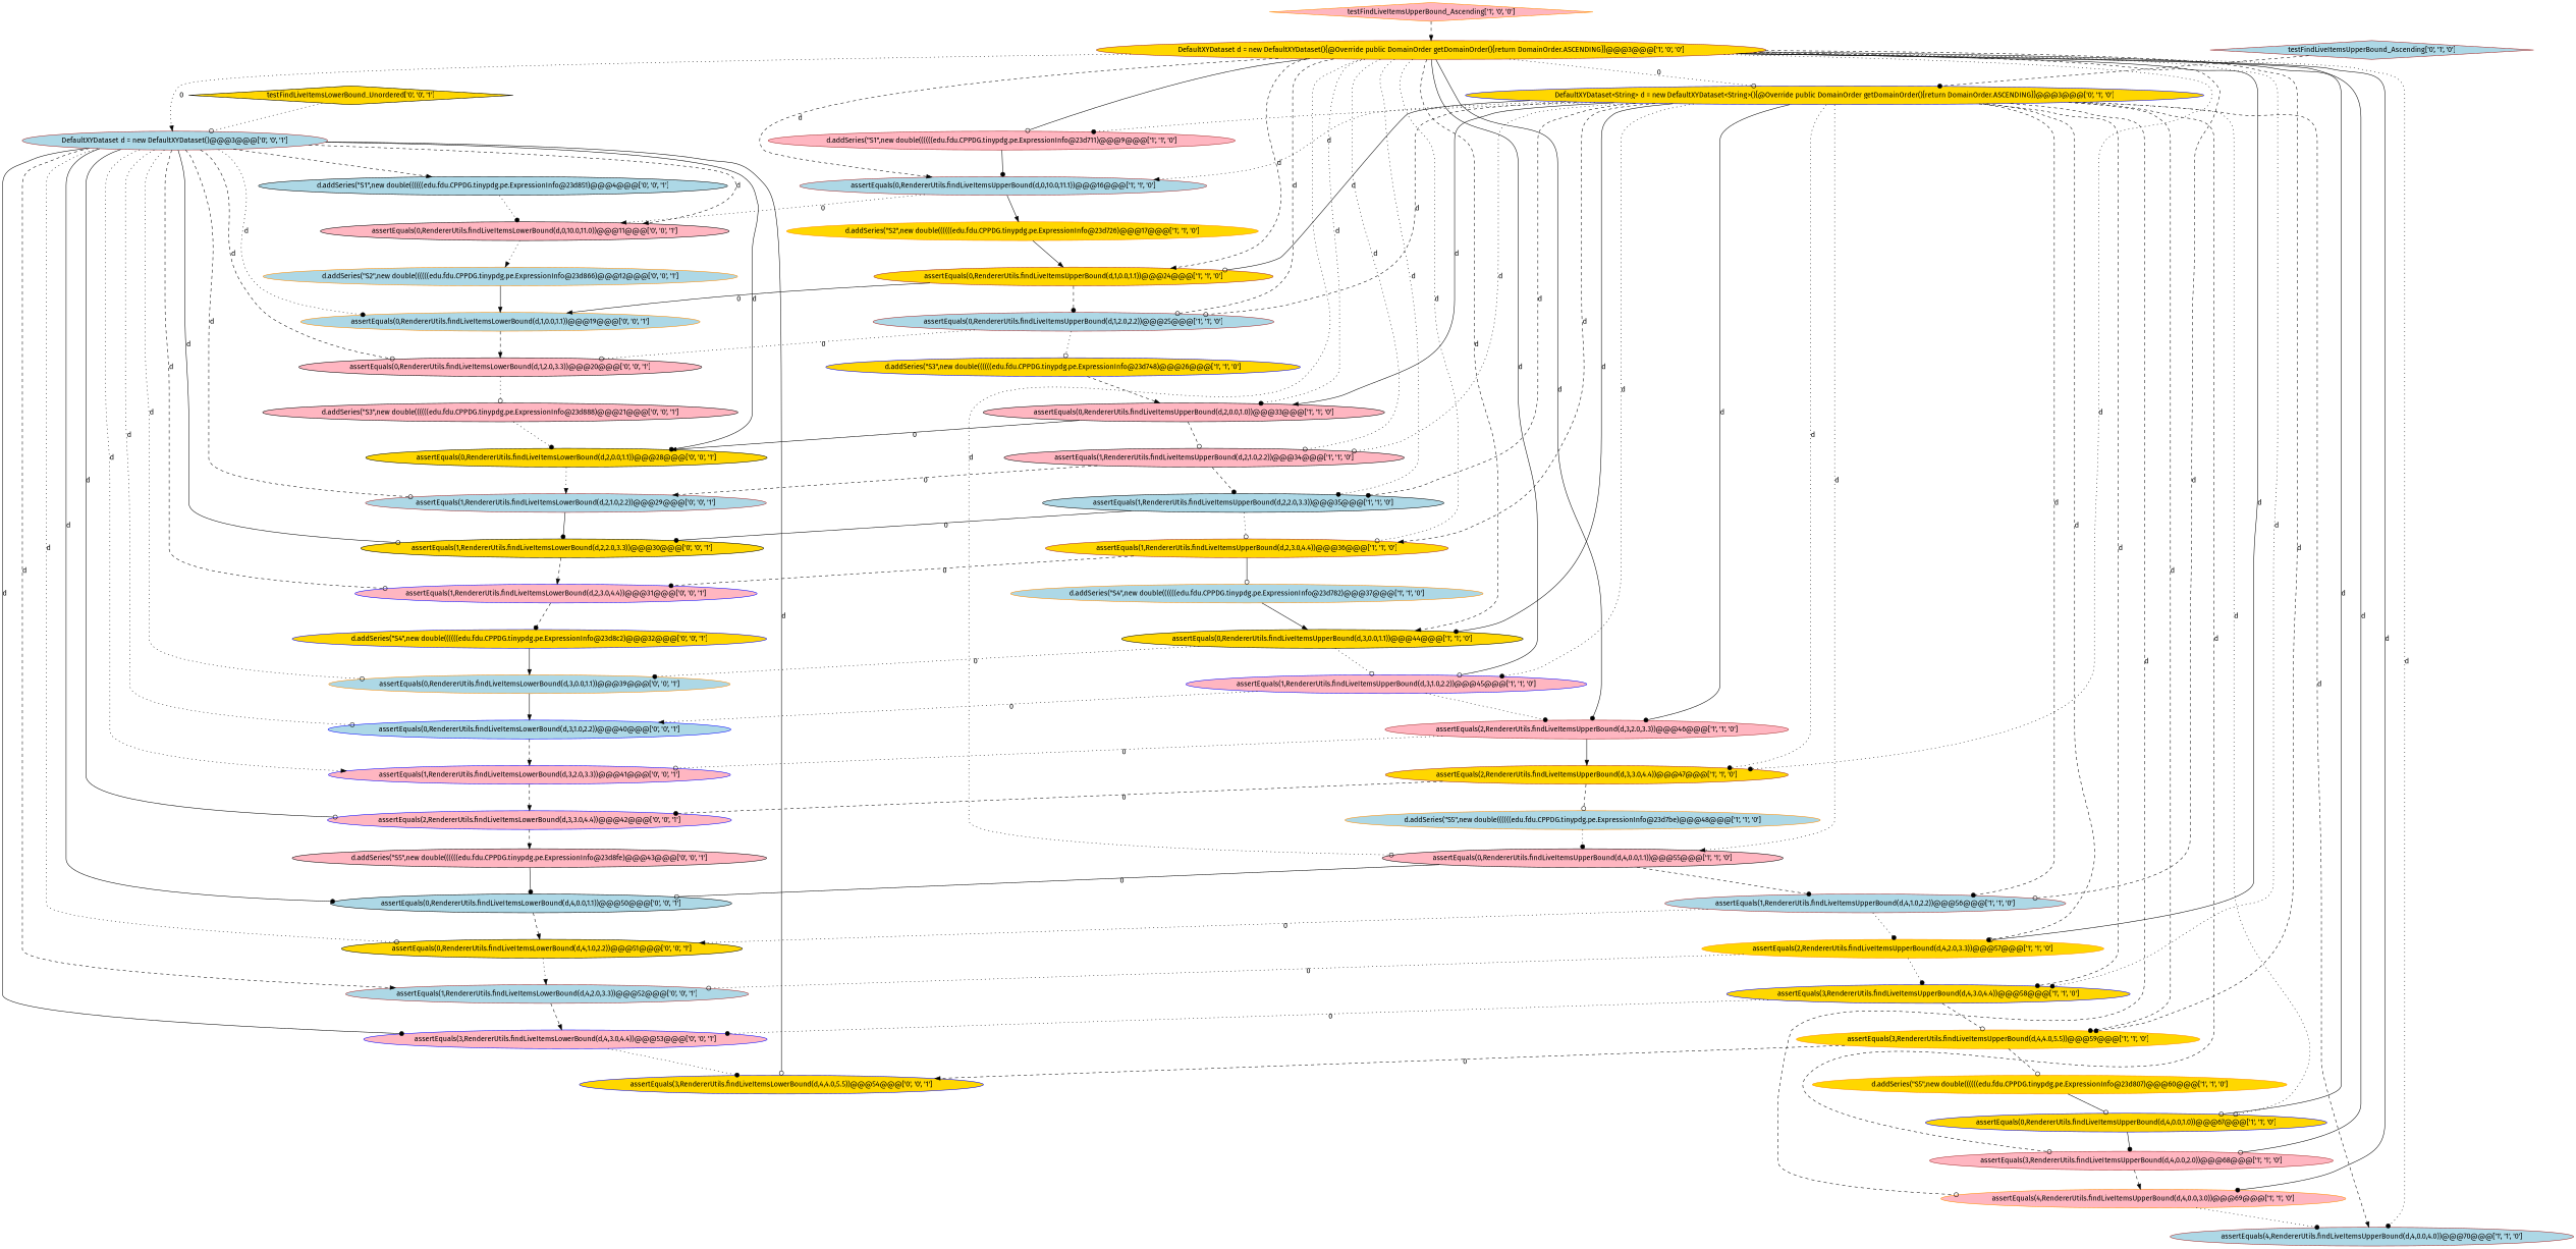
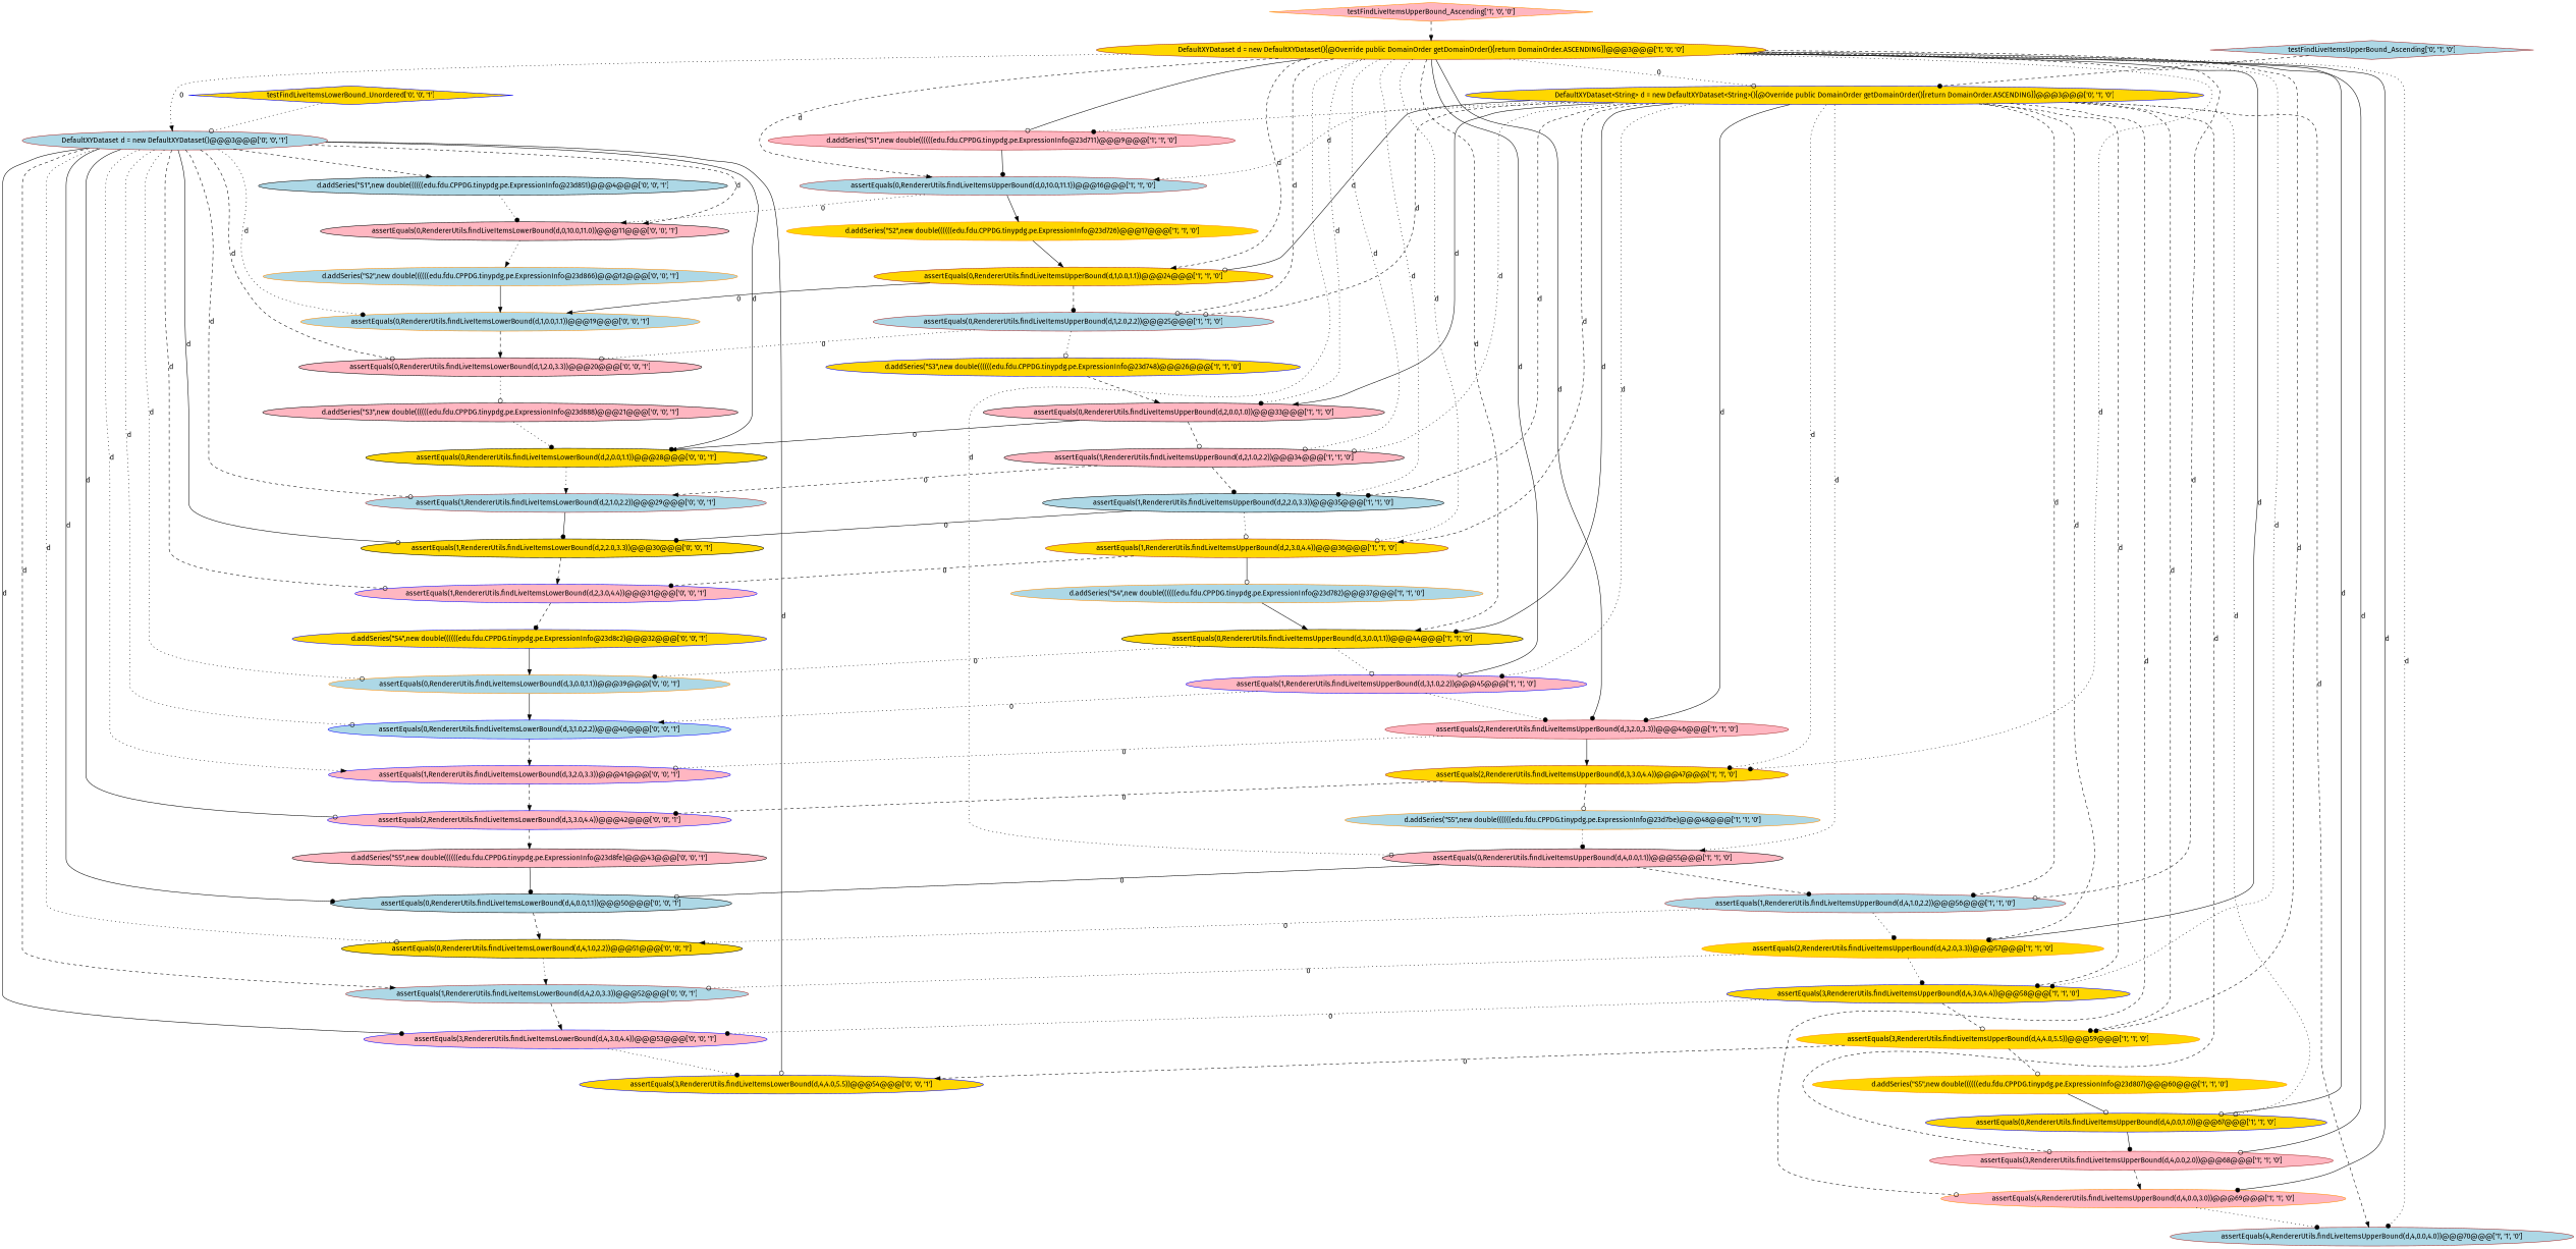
  digraph {
    fontname="Fira Sans"
    node [fillcolor=gold shape=ellipse style=filled color=brown fontname="Fira Sans"]
    edge [style=dotted arrowhead=dot fontname="Fira Sans"]
    n1 [fillcolor=lightblue label="assertEquals(0,RendererUtils.findLiveItemsLowerBound(d,3,0.0,1.1))@@@39@@@['0', '0', '1']" color=darkorange]
    n2 [fillcolor=lightblue label="assertEquals(0,RendererUtils.findLiveItemsLowerBound(d,3,1.0,2.2))@@@40@@@['0', '0', '1']" color=blue]
    n3 [label="DefaultXYDataset d = new DefaultXYDataset(){@Override public DomainOrder getDomainOrder(){return DomainOrder.ASCENDING}}@@@3@@@['1', '0', '0']"]
    n4 [fillcolor=lightpink label="assertEquals(4,RendererUtils.findLiveItemsUpperBound(d,4,0.0,3.0))@@@69@@@['1', '1', '0']" color=darkorange]
    n5 [fillcolor=lightpink label="assertEquals(0,RendererUtils.findLiveItemsUpperBound(d,4,0.0,1.1))@@@55@@@['1', '1', '0']" color=black]
    n6 [fillcolor=lightpink label="assertEquals(1,RendererUtils.findLiveItemsUpperBound(d,3,1.0,2.2))@@@45@@@['1', '1', '0']" color=blue]
    n7 [label="assertEquals(2,RendererUtils.findLiveItemsUpperBound(d,3,3.0,4.4))@@@47@@@['1', '1', '0']"]
    n8 [fillcolor=lightblue label="assertEquals(0,RendererUtils.findLiveItemsUpperBound(d,1,2.0,2.2))@@@25@@@['1', '1', '0']"]
    n9 [fillcolor=lightpink label="assertEquals(0,RendererUtils.findLiveItemsUpperBound(d,2,0.0,1.0))@@@33@@@['1', '1', '0']" color=black]
    n10 [fillcolor=lightpink label="assertEquals(1,RendererUtils.findLiveItemsUpperBound(d,2,1.0,2.2))@@@34@@@['1', '1', '0']" color=black]
    n11 [fillcolor=lightblue label="assertEquals(0,RendererUtils.findLiveItemsUpperBound(d,0,10.0,11.1))@@@16@@@['1', '1', '0']"]
    n12 [label="assertEquals(1,RendererUtils.findLiveItemsUpperBound(d,2,3.0,4.4))@@@36@@@['1', '1', '0']"]
    n13 [label="assertEquals(0,RendererUtils.findLiveItemsUpperBound(d,1,0.0,1.1))@@@24@@@['1', '1', '0']"]
    n14 [label="assertEquals(3,RendererUtils.findLiveItemsUpperBound(d,4,3.0,4.4))@@@58@@@['1', '1', '0']" color=blue]
    n15 [label="assertEquals(0,RendererUtils.findLiveItemsUpperBound(d,4,0.0,1.0))@@@67@@@['1', '1', '0']" color=blue]
    n16 [label="assertEquals(3,RendererUtils.findLiveItemsUpperBound(d,4,4.0,5.5))@@@59@@@['1', '1', '0']" color=darkorange]
    n17 [fillcolor=lightblue label="DefaultXYDataset d = new DefaultXYDataset()@@@3@@@['0', '0', '1']"]
    n18 [fillcolor=lightpink label="assertEquals(3,RendererUtils.findLiveItemsUpperBound(d,4,0.0,2.0))@@@68@@@['1', '1', '0']"]
    n19 [fillcolor=lightblue label="assertEquals(1,RendererUtils.findLiveItemsUpperBound(d,4,1.0,2.2))@@@56@@@['1', '1', '0']"]
    n20 [fillcolor=lightpink label="d.addSeries(\"S1\",new double((((((edu.fdu.CPPDG.tinypdg.pe.ExpressionInfo@23d711)@@@9@@@['1', '1', '0']"]
    n21 [fillcolor=lightpink label="assertEquals(2,RendererUtils.findLiveItemsUpperBound(d,3,2.0,3.3))@@@46@@@['1', '1', '0']"]
    n22 [label="assertEquals(0,RendererUtils.findLiveItemsUpperBound(d,3,0.0,1.1))@@@44@@@['1', '1', '0']" color=black]
    n23 [fillcolor=lightblue label="assertEquals(4,RendererUtils.findLiveItemsUpperBound(d,4,0.0,4.0))@@@70@@@['1', '1', '0']"]
    n24 [label="DefaultXYDataset<String> d = new DefaultXYDataset<String>(){@Override public DomainOrder getDomainOrder(){return DomainOrder.ASCENDING}}@@@3@@@['0', '1', '0']" color=blue]
    n25 [fillcolor=lightblue label="assertEquals(1,RendererUtils.findLiveItemsUpperBound(d,2,2.0,3.3))@@@35@@@['1', '1', '0']" color=black]
    n26 [label="assertEquals(2,RendererUtils.findLiveItemsUpperBound(d,4,2.0,3.3))@@@57@@@['1', '1', '0']" color=darkorange]
    n27 [label="d.addSeries(\"S4\",new double((((((edu.fdu.CPPDG.tinypdg.pe.ExpressionInfo@23d8c2)@@@32@@@['0', '0', '1']" color=blue]
    n28 [fillcolor=lightblue label="d.addSeries(\"S5\",new double((((((edu.fdu.CPPDG.tinypdg.pe.ExpressionInfo@23d7be)@@@48@@@['1', '1', '0']" color=darkorange]
    n29 [fillcolor=lightpink label="d.addSeries(\"S3\",new double((((((edu.fdu.CPPDG.tinypdg.pe.ExpressionInfo@23d888)@@@21@@@['0', '0', '1']" color=black]
    n30 [label="assertEquals(0,RendererUtils.findLiveItemsLowerBound(d,2,0.0,1.1))@@@28@@@['0', '0', '1']" color=black]
    n31 [label="assertEquals(0,RendererUtils.findLiveItemsLowerBound(d,4,1.0,2.2))@@@51@@@['0', '0', '1']" color=black]
    n32 [fillcolor=lightblue label="assertEquals(1,RendererUtils.findLiveItemsLowerBound(d,4,2.0,3.3))@@@52@@@['0', '0', '1']"]
    n33 [fillcolor=lightblue label="d.addSeries(\"S2\",new double((((((edu.fdu.CPPDG.tinypdg.pe.ExpressionInfo@23d866)@@@12@@@['0', '0', '1']" color=darkorange]
    n34 [fillcolor=lightblue label="assertEquals(0,RendererUtils.findLiveItemsLowerBound(d,1,0.0,1.1))@@@19@@@['0', '0', '1']" color=darkorange]
    n35 [fillcolor=lightblue label="assertEquals(0,RendererUtils.findLiveItemsLowerBound(d,4,0.0,1.1))@@@50@@@['0', '0', '1']" color=black]
    n36 [fillcolor=lightpink label="testFindLiveItemsUpperBound_Ascending['1', '0', '0']" shape=diamond color=darkorange]
    n37 [fillcolor=lightpink label="assertEquals(1,RendererUtils.findLiveItemsLowerBound(d,3,2.0,3.3))@@@41@@@['0', '0', '1']" color=blue]
    n38 [fillcolor=lightpink label="assertEquals(2,RendererUtils.findLiveItemsLowerBound(d,3,3.0,4.4))@@@42@@@['0', '0', '1']" color=blue]
    n39 [label="d.addSeries(\"S3\",new double((((((edu.fdu.CPPDG.tinypdg.pe.ExpressionInfo@23d748)@@@26@@@['1', '1', '0']" color=blue]
    n40 [fillcolor=lightpink label="assertEquals(0,RendererUtils.findLiveItemsLowerBound(d,1,2.0,3.3))@@@20@@@['0', '0', '1']" color=black]
    n41 [fillcolor=lightpink label="assertEquals(1,RendererUtils.findLiveItemsLowerBound(d,2,3.0,4.4))@@@31@@@['0', '0', '1']" color=blue]
    n42 [fillcolor=lightblue label="assertEquals(1,RendererUtils.findLiveItemsLowerBound(d,2,1.0,2.2))@@@29@@@['0', '0', '1']"]
    n43 [fillcolor=lightpink label="d.addSeries(\"S5\",new double((((((edu.fdu.CPPDG.tinypdg.pe.ExpressionInfo@23d8fe)@@@43@@@['0', '0', '1']" color=black]
    n44 [fillcolor=lightpink label="assertEquals(0,RendererUtils.findLiveItemsLowerBound(d,0,10.0,11.0))@@@11@@@['0', '0', '1']" color=black]
    n45 [label="d.addSeries(\"S2\",new double((((((edu.fdu.CPPDG.tinypdg.pe.ExpressionInfo@23d726)@@@17@@@['1', '1', '0']" color=darkorange]
    n46 [fillcolor=lightblue label="d.addSeries(\"S4\",new double((((((edu.fdu.CPPDG.tinypdg.pe.ExpressionInfo@23d782)@@@37@@@['1', '1', '0']" color=darkorange]
    n47 [label="d.addSeries(\"S5\",new double((((((edu.fdu.CPPDG.tinypdg.pe.ExpressionInfo@23d807)@@@60@@@['1', '1', '0']" color=darkorange]
    n48 [fillcolor=lightpink label="assertEquals(3,RendererUtils.findLiveItemsLowerBound(d,4,3.0,4.4))@@@53@@@['0', '0', '1']" color=blue]
    n49 [fillcolor=lightblue label="d.addSeries(\"S1\",new double((((((edu.fdu.CPPDG.tinypdg.pe.ExpressionInfo@23d851)@@@4@@@['0', '0', '1']" color=black]
    n50 [label="assertEquals(3,RendererUtils.findLiveItemsLowerBound(d,4,4.0,5.5))@@@54@@@['0', '0', '1']" color=blue]
    n51 [label="assertEquals(1,RendererUtils.findLiveItemsLowerBound(d,2,2.0,3.3))@@@30@@@['0', '0', '1']" color=black]
-   n52 [label="testFindLiveItemsLowerBound_Unordered['0', '0', '1']" shape=diamond color=black]
+   n52 [label="testFindLiveItemsLowerBound_Unordered['0', '0', '1']" shape=diamond color=blue]
    n53 [fillcolor=lightblue label="testFindLiveItemsUpperBound_Ascending['0', '1', '0']" shape=diamond]
    n1 -> n2 [style=solid arrowhead=normal]
    n2 -> n37 [style=dashed arrowhead=normal]
    n3 -> n4 [label=d style=solid]
    n3 -> n5 [label=d arrowhead=odot]
    n3 -> n6 [label=d style=solid arrowhead=odot]
    n3 -> n7 [label=d]
    n3 -> n8 [label=d style=dashed arrowhead=odot]
    n3 -> n9 [label=d]
    n3 -> n10 [label=d arrowhead=odot]
    n3 -> n11 [label=d style=dashed arrowhead=normal]
    n3 -> n12 [label=d arrowhead=odot]
    n3 -> n13 [label=d style=dashed arrowhead=normal]
    n3 -> n14 [label=d]
    n3 -> n15 [label=d style=solid arrowhead=odot]
    n3 -> n16 [label=d style=dashed]
    n3 -> n17 [label=0 arrowhead=normal]
    n3 -> n18 [label=d style=solid arrowhead=odot]
    n3 -> n19 [label=d style=dashed arrowhead=odot]
    n3 -> n20 [style=solid arrowhead=odot]
    n3 -> n21 [label=d style=solid]
    n3 -> n22 [label=d style=dashed arrowhead=normal]
    n3 -> n23 [label=d]
    n3 -> n24 [label=0 arrowhead=odot]
    n3 -> n25 [label=d]
    n3 -> n26 [label=d style=solid arrowhead=odot]
    n4 -> n23
    n5 -> n19 [style=dashed]
    n5 -> n35 [label=0 style=solid arrowhead=odot]
    n6 -> n2 [label=0 arrowhead=normal]
    n6 -> n21
    n7 -> n28 [style=dashed arrowhead=odot]
    n7 -> n38 [label=0 style=dashed]
    n8 -> n39 [arrowhead=odot]
    n8 -> n40 [label=0 arrowhead=odot]
    n9 -> n10 [style=dashed arrowhead=odot]
    n9 -> n30 [label=0 style=solid arrowhead=normal]
    n10 -> n25 [style=dashed]
    n10 -> n42 [label=0 style=dashed arrowhead=normal]
    n11 -> n44 [label=0 arrowhead=normal]
    n11 -> n45 [style=solid arrowhead=normal]
    n12 -> n41 [label=0 style=dashed]
    n12 -> n46 [style=solid arrowhead=odot]
    n13 -> n8 [style=dashed]
    n13 -> n34 [label=0 style=solid arrowhead=normal]
    n14 -> n16 [style=dashed arrowhead=odot]
    n14 -> n48 [label=0]
    n15 -> n18 [style=solid]
    n16 -> n47 [style=dashed arrowhead=odot]
    n16 -> n50 [label=0 style=dashed arrowhead=normal]
    n17 -> n1 [label=d arrowhead=odot]
    n17 -> n2 [label=d arrowhead=odot]
    n17 -> n30 [label=d style=solid]
    n17 -> n31 [label=d arrowhead=odot]
    n17 -> n32 [label=d style=dashed arrowhead=normal]
    n17 -> n34 [label=d]
    n17 -> n35 [label=d style=solid]
    n17 -> n37 [label=d arrowhead=normal]
    n17 -> n38 [label=d style=solid arrowhead=odot]
    n17 -> n40 [label=d style=dashed arrowhead=odot]
    n17 -> n41 [label=d style=dashed arrowhead=odot]
    n17 -> n42 [label=d style=dashed arrowhead=odot]
    n17 -> n44 [label=d style=dashed arrowhead=normal]
    n17 -> n48 [label=d style=solid]
    n17 -> n49 [style=dashed arrowhead=normal]
    n17 -> n50 [label=d style=solid arrowhead=odot]
    n17 -> n51 [label=d style=solid arrowhead=odot]
    n18 -> n4 [style=dashed arrowhead=normal]
    n19 -> n26
    n19 -> n31 [label=0 arrowhead=normal]
    n20 -> n11 [style=solid]
    n21 -> n7 [style=solid arrowhead=normal]
    n21 -> n37 [label=0 arrowhead=odot]
    n22 -> n1 [label=0]
    n22 -> n6 [arrowhead=odot]
    n24 -> n4 [label=d style=dashed arrowhead=odot]
    n24 -> n5 [label=d arrowhead=normal]
    n24 -> n6 [label=d]
    n24 -> n7 [label=d]
    n24 -> n8 [label=d style=dashed arrowhead=odot]
    n24 -> n9 [label=d style=solid arrowhead=normal]
    n24 -> n10 [label=d arrowhead=odot]
    n24 -> n11 [label=d arrowhead=normal]
    n24 -> n12 [label=d style=dashed arrowhead=normal]
    n24 -> n13 [label=d style=solid arrowhead=odot]
    n24 -> n14 [label=d style=dashed]
    n24 -> n15 [label=d arrowhead=odot]
    n24 -> n16 [label=d style=dashed]
    n24 -> n18 [label=d style=dashed arrowhead=odot]
    n24 -> n19 [label=d style=dashed]
    n24 -> n20
    n24 -> n21 [label=d style=solid]
    n24 -> n22 [label=d style=solid]
    n24 -> n23 [label=d style=dashed arrowhead=normal]
    n24 -> n25 [label=d style=dashed]
    n24 -> n26 [label=d style=dashed]
    n25 -> n12 [arrowhead=odot]
    n25 -> n51 [label=0 style=solid]
    n26 -> n14
    n26 -> n32 [label=0 arrowhead=odot]
    n27 -> n1 [style=solid arrowhead=normal]
    n28 -> n5
    n29 -> n30
    n30 -> n42 [arrowhead=normal]
    n31 -> n32 [arrowhead=normal]
    n32 -> n48 [style=dashed arrowhead=normal]
    n33 -> n34 [style=solid arrowhead=normal]
    n34 -> n40 [style=dashed arrowhead=normal]
    n35 -> n31 [style=dashed arrowhead=normal]
    n36 -> n3 [style=dashed arrowhead=normal]
    n37 -> n38 [style=dashed arrowhead=normal]
    n38 -> n43 [style=dashed arrowhead=normal]
    n39 -> n9 [style=dashed arrowhead=normal]
    n40 -> n29 [arrowhead=odot]
    n41 -> n27 [style=dashed]
    n42 -> n51 [style=solid]
    n43 -> n35 [style=solid]
    n44 -> n33 [arrowhead=normal]
    n45 -> n13 [style=solid arrowhead=normal]
    n46 -> n22 [style=solid arrowhead=normal]
    n47 -> n15 [style=solid arrowhead=odot]
    n48 -> n50
    n49 -> n44
    n51 -> n41 [style=dashed arrowhead=normal]
    n52 -> n17 [arrowhead=odot]
    n53 -> n24 [style=dashed]
  }
